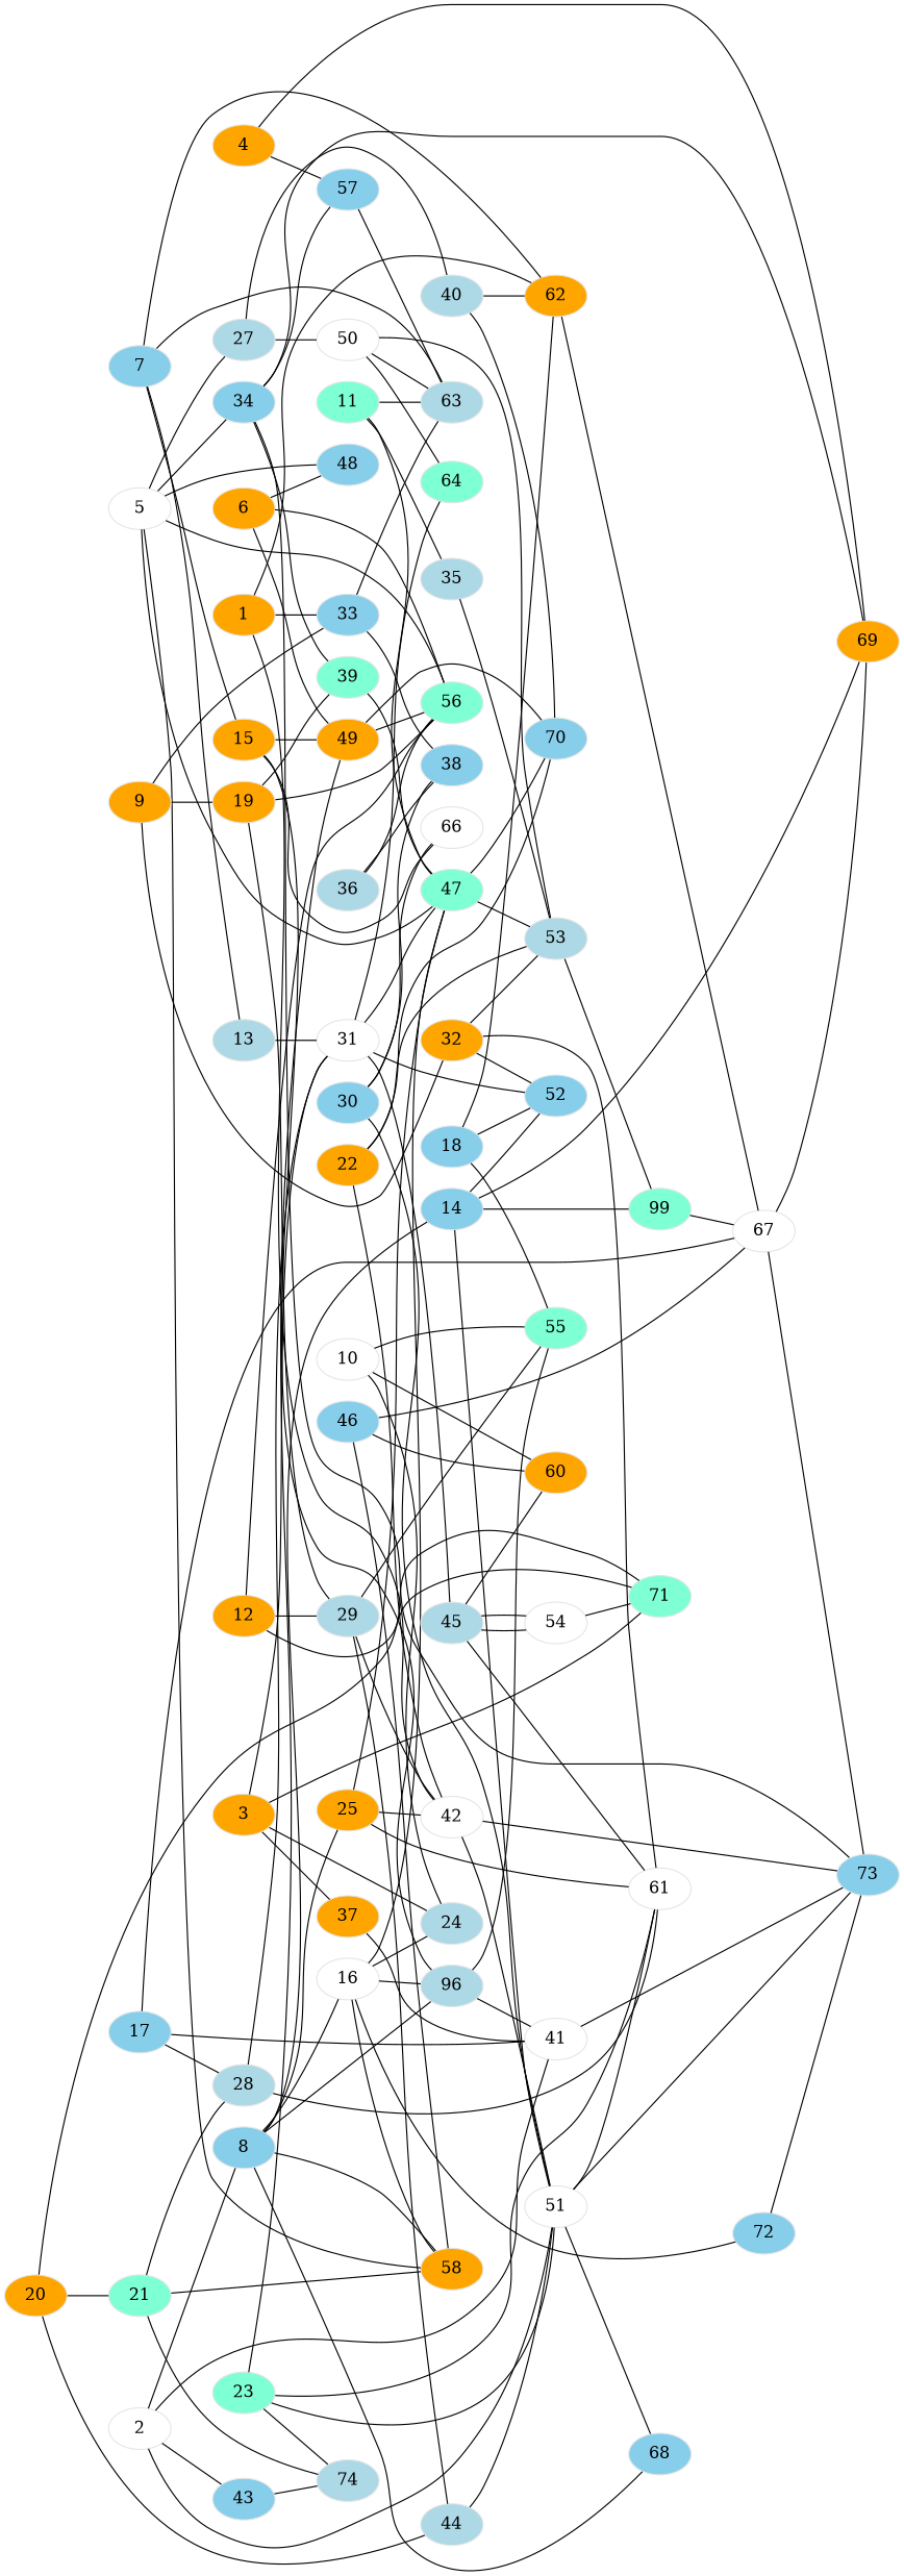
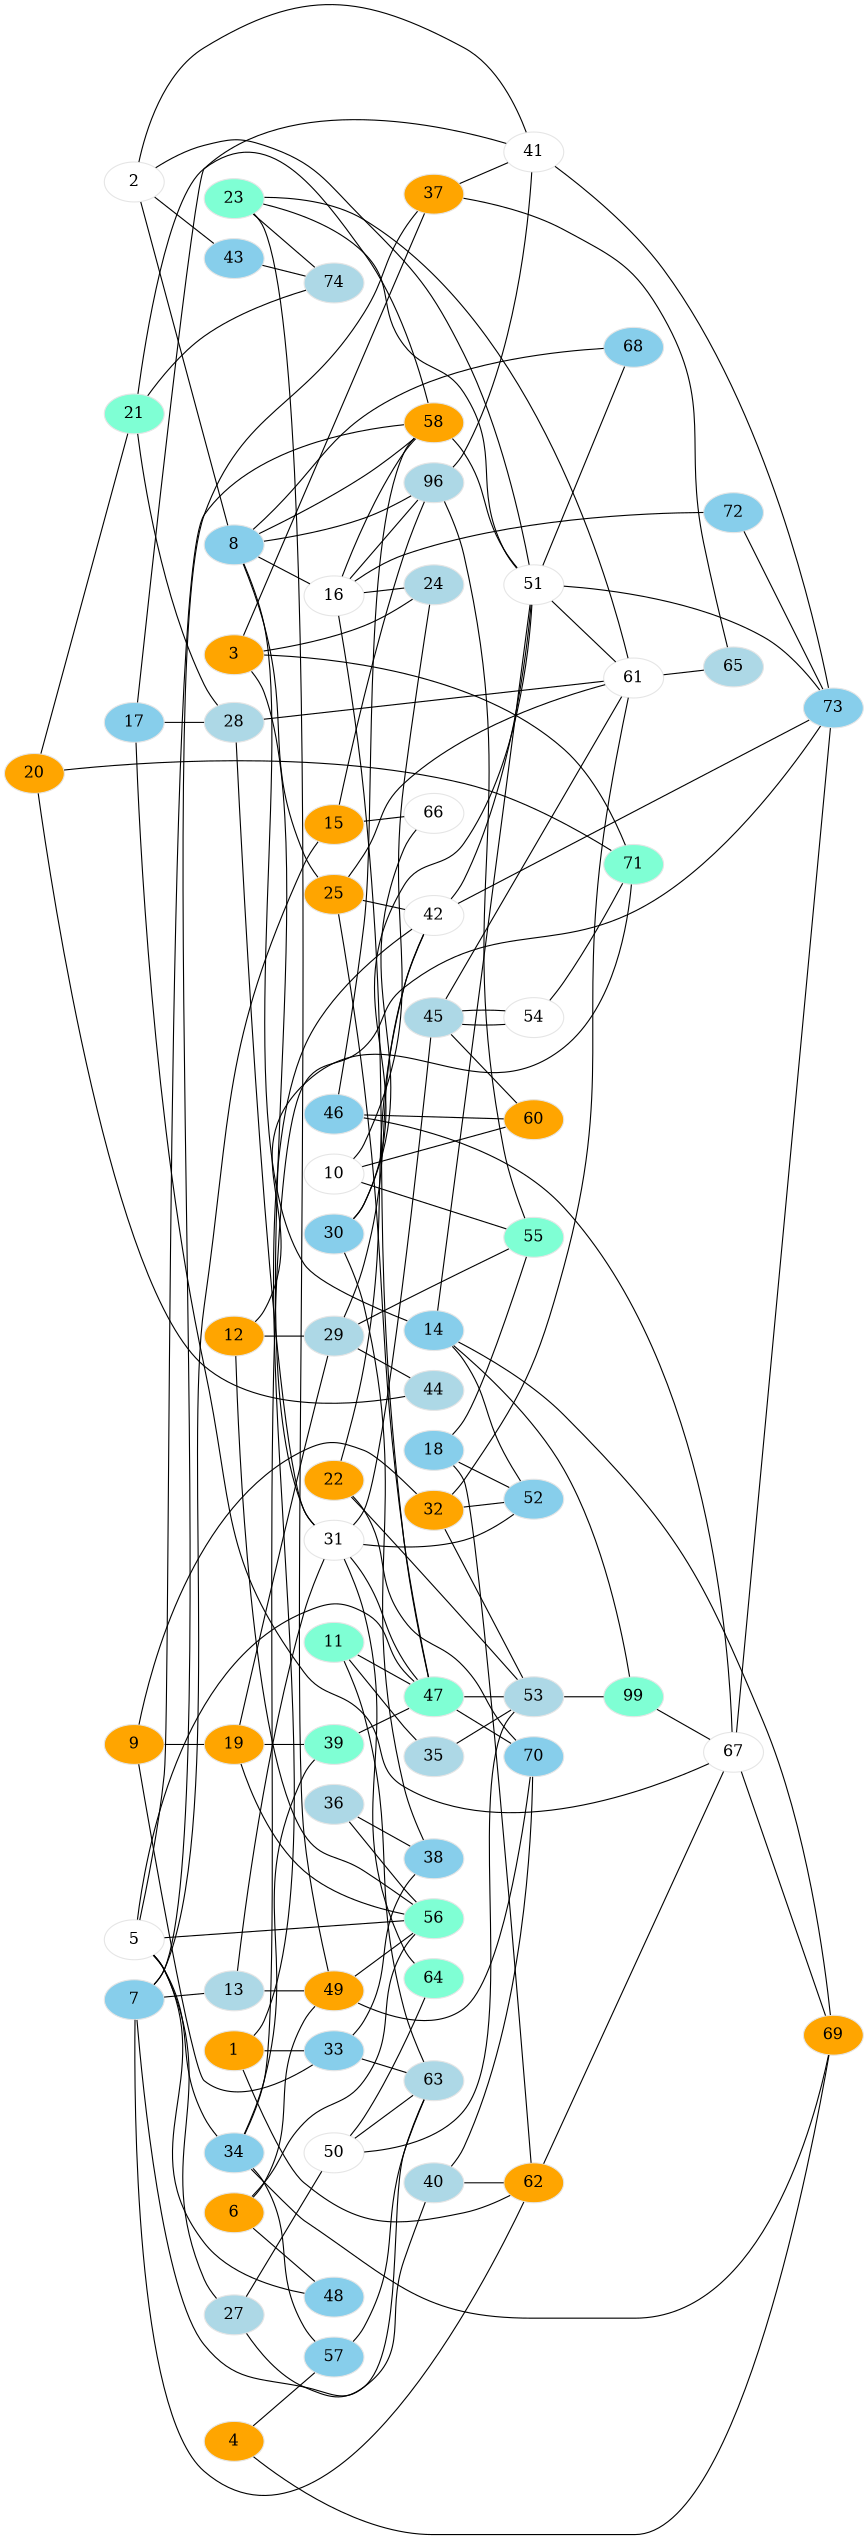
  graph {
    rankdir=LR
    node [color=gray90 fillcolor=skyblue style=filled]
    33
    1 [fillcolor=orange]
    42 [fillcolor=white]
    62 [fillcolor=orange]
    63 [fillcolor=lightblue]
    38
    51 [fillcolor=white]
    73
    67 [fillcolor=white]
    2 [fillcolor=white]
    8
    41 [fillcolor=white]
    43
    58 [fillcolor=orange]
    14
    16 [fillcolor=white]
    25 [fillcolor=orange]
    n18 [fillcolor=lightblue label=96]
    68
    74 [fillcolor=lightblue]
    61 [fillcolor=white]
    24 [fillcolor=lightblue]
    3 [fillcolor=orange]
    31 [fillcolor=white]
    37 [fillcolor=orange]
    71 [fillcolor=aquamarine]
    47 [fillcolor=aquamarine]
    52
    45 [fillcolor=lightblue]
    64 [fillcolor=aquamarine]
+   65 [fillcolor=lightblue]
    57
    4 [fillcolor=orange]
    69 [fillcolor=orange]
    5 [fillcolor=white]
    27 [fillcolor=lightblue]
    34
    48
    56 [fillcolor=aquamarine]
    40 [fillcolor=lightblue]
    50 [fillcolor=white]
    39 [fillcolor=aquamarine]
    53 [fillcolor=lightblue]
    70
    6 [fillcolor=orange]
    49 [fillcolor=orange]
    7
    13 [fillcolor=lightblue]
    15 [fillcolor=orange]
    66 [fillcolor=white]
    n51 [fillcolor=aquamarine label=99]
    72
    55 [fillcolor=aquamarine]
    9 [fillcolor=orange]
    19 [fillcolor=orange]
    32 [fillcolor=orange]
    29 [fillcolor=lightblue]
    10 [fillcolor=white]
    60 [fillcolor=orange]
    11 [fillcolor=aquamarine]
    35 [fillcolor=lightblue]
    12 [fillcolor=orange]
    44 [fillcolor=lightblue]
    17
    28 [fillcolor=lightblue]
    18
    20 [fillcolor=orange]
    21 [fillcolor=aquamarine]
    22 [fillcolor=orange]
    23 [fillcolor=aquamarine]
    30
    54 [fillcolor=white]
    36 [fillcolor=lightblue]
    46
    33 -- 63
    33 -- 38
    1 -- 33
    1 -- 42
    1 -- 62
    42 -- 51
    42 -- 73
    62 -- 67
    51 -- 73
    51 -- 68
    51 -- 61
    67 -- 73
    67 -- 69
    2 -- 51
    2 -- 8
    2 -- 41
    2 -- 43
    8 -- 58
    8 -- 14
    8 -- 16
    8 -- 25
    8 -- n18
    8 -- 68
    41 -- 73
    43 -- 74
    14 -- 51
    14 -- 52
    14 -- 69
    14 -- n51
    16 -- 58
    16 -- n18
    16 -- 24
    16 -- 47
    16 -- 72
    25 -- 42
    25 -- 61
    25 -- 47
    n18 -- 41
    n18 -- 55
+   61 -- 65
    3 -- 24
    3 -- 31
    3 -- 37
    3 -- 71
    31 -- 47
    31 -- 52
    31 -- 45
    31 -- 64
    37 -- 41
+   37 -- 65
    47 -- 53
    47 -- 70
    45 -- 61
    45 -- 60
    45 -- 54
    45 -- 54
    57 -- 63
    4 -- 57
    4 -- 69
    5 -- 58
    5 -- 47
    5 -- 27
    5 -- 34
    5 -- 48
    5 -- 56
    27 -- 40
    27 -- 50
    34 -- 73
    34 -- 57
    34 -- 69
    34 -- 39
    40 -- 62
    40 -- 70
    50 -- 63
    50 -- 64
    50 -- 53
    39 -- 47
    53 -- n51
    6 -- 48
    6 -- 56
    6 -- 49
    49 -- 56
    49 -- 70
    7 -- 62
    7 -- 63
+   7 -- 37
    7 -- 13
    7 -- 15
    13 -- 31
    15 -- n18
-   15 -- 49
+   13 -- 49
    15 -- 66
    n51 -- 67
    72 -- 73
    9 -- 33
    9 -- 19
    9 -- 32
    19 -- 56
    19 -- 39
    19 -- 29
    32 -- 61
    32 -- 52
    32 -- 53
    29 -- 42
    29 -- 55
    29 -- 44
    10 -- 24
    10 -- 55
    10 -- 60
    11 -- 63
    11 -- 47
    11 -- 35
    35 -- 53
    12 -- 71
    12 -- 56
    12 -- 29
-   44 -- 51
+   58 -- 51
    17 -- 67
    17 -- 41
    17 -- 28
    28 -- 61
    28 -- 31
    18 -- 62
    18 -- 52
    18 -- 55
    20 -- 71
    20 -- 44
    20 -- 21
    21 -- 58
    21 -- 74
    21 -- 28
    22 -- 42
    22 -- 53
    22 -- 70
    23 -- 51
    23 -- 74
    23 -- 61
    23 -- 49
    30 -- 38
    30 -- 51
    30 -- 66
    54 -- 71
    36 -- 38
    36 -- 56
    46 -- 67
    46 -- 58
    46 -- 60
  }
